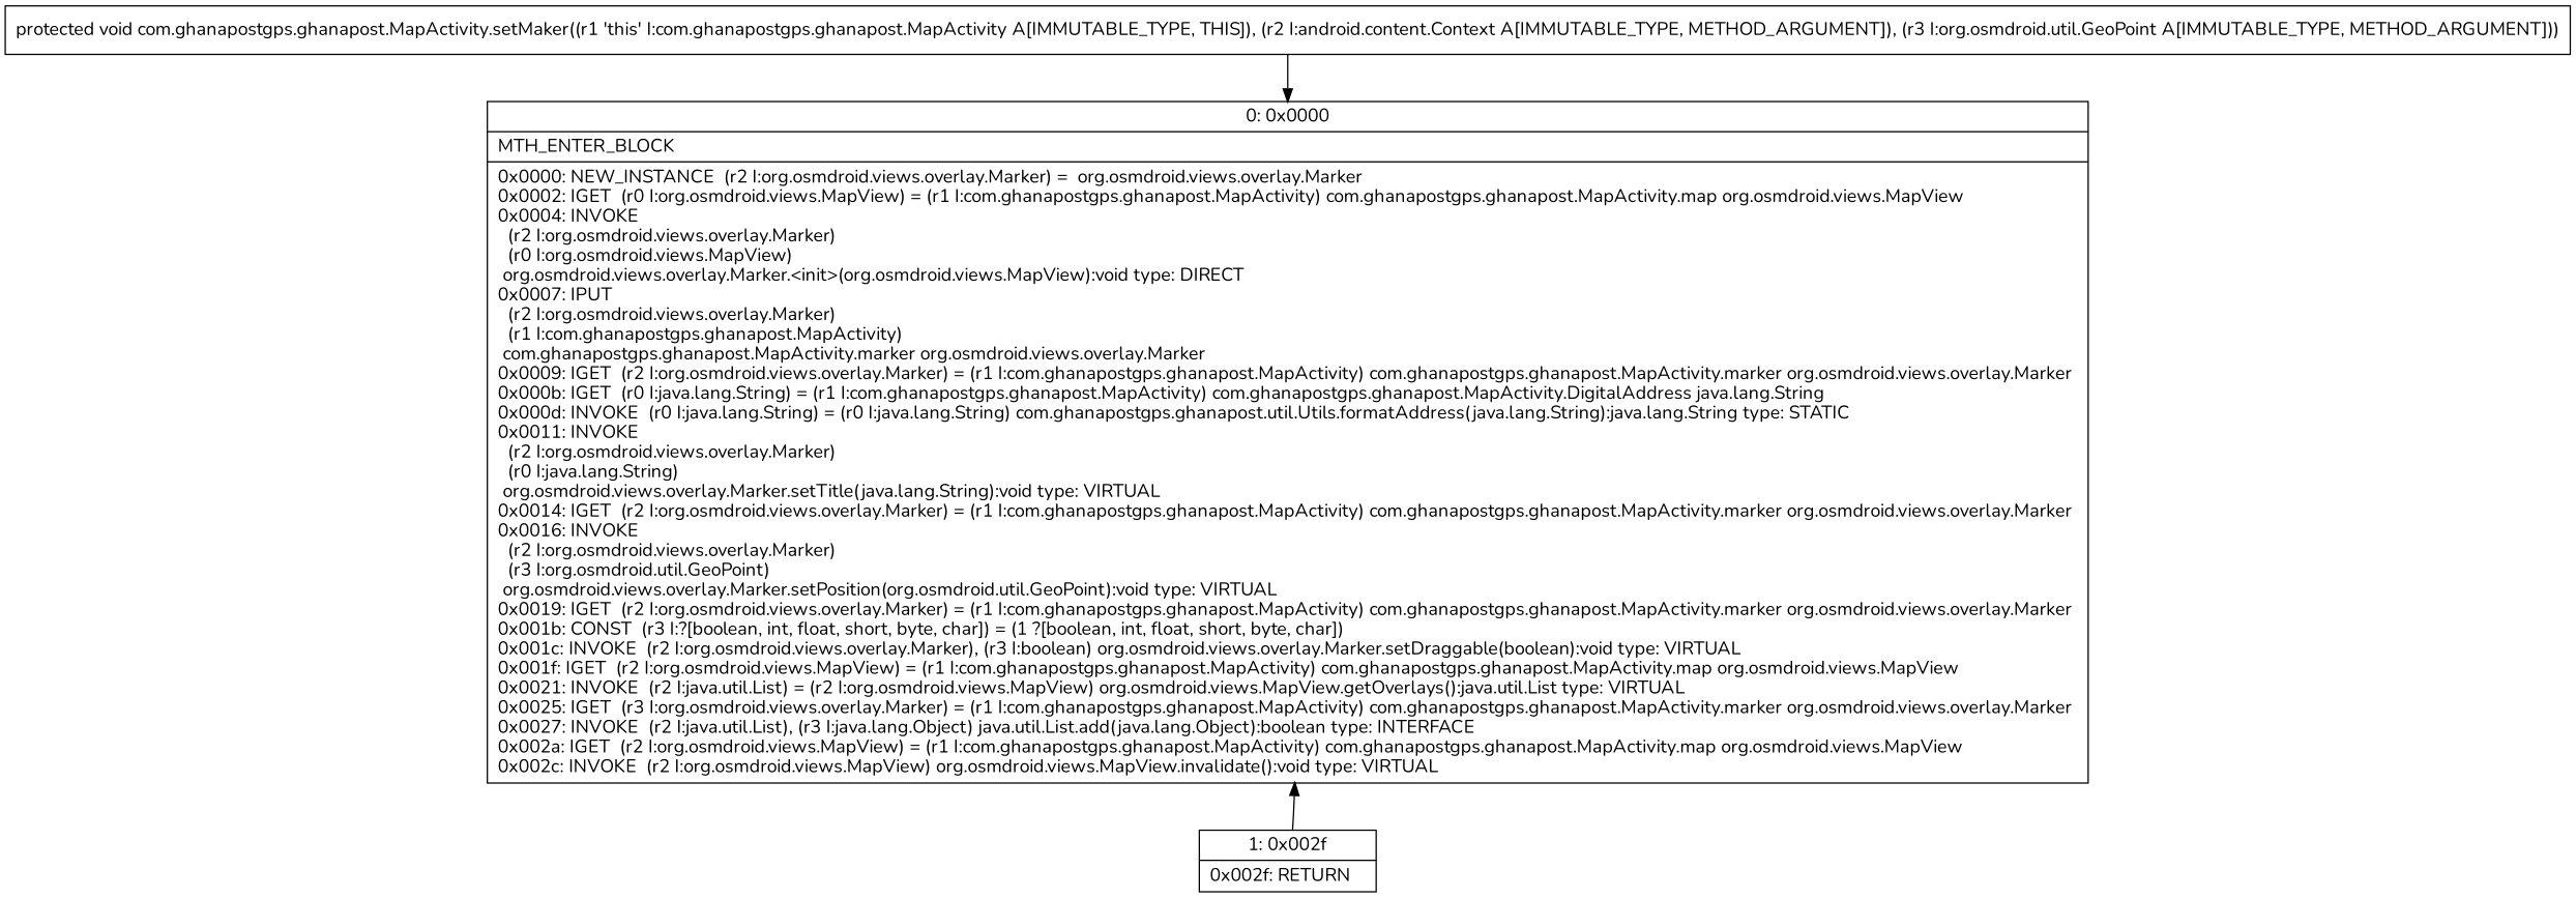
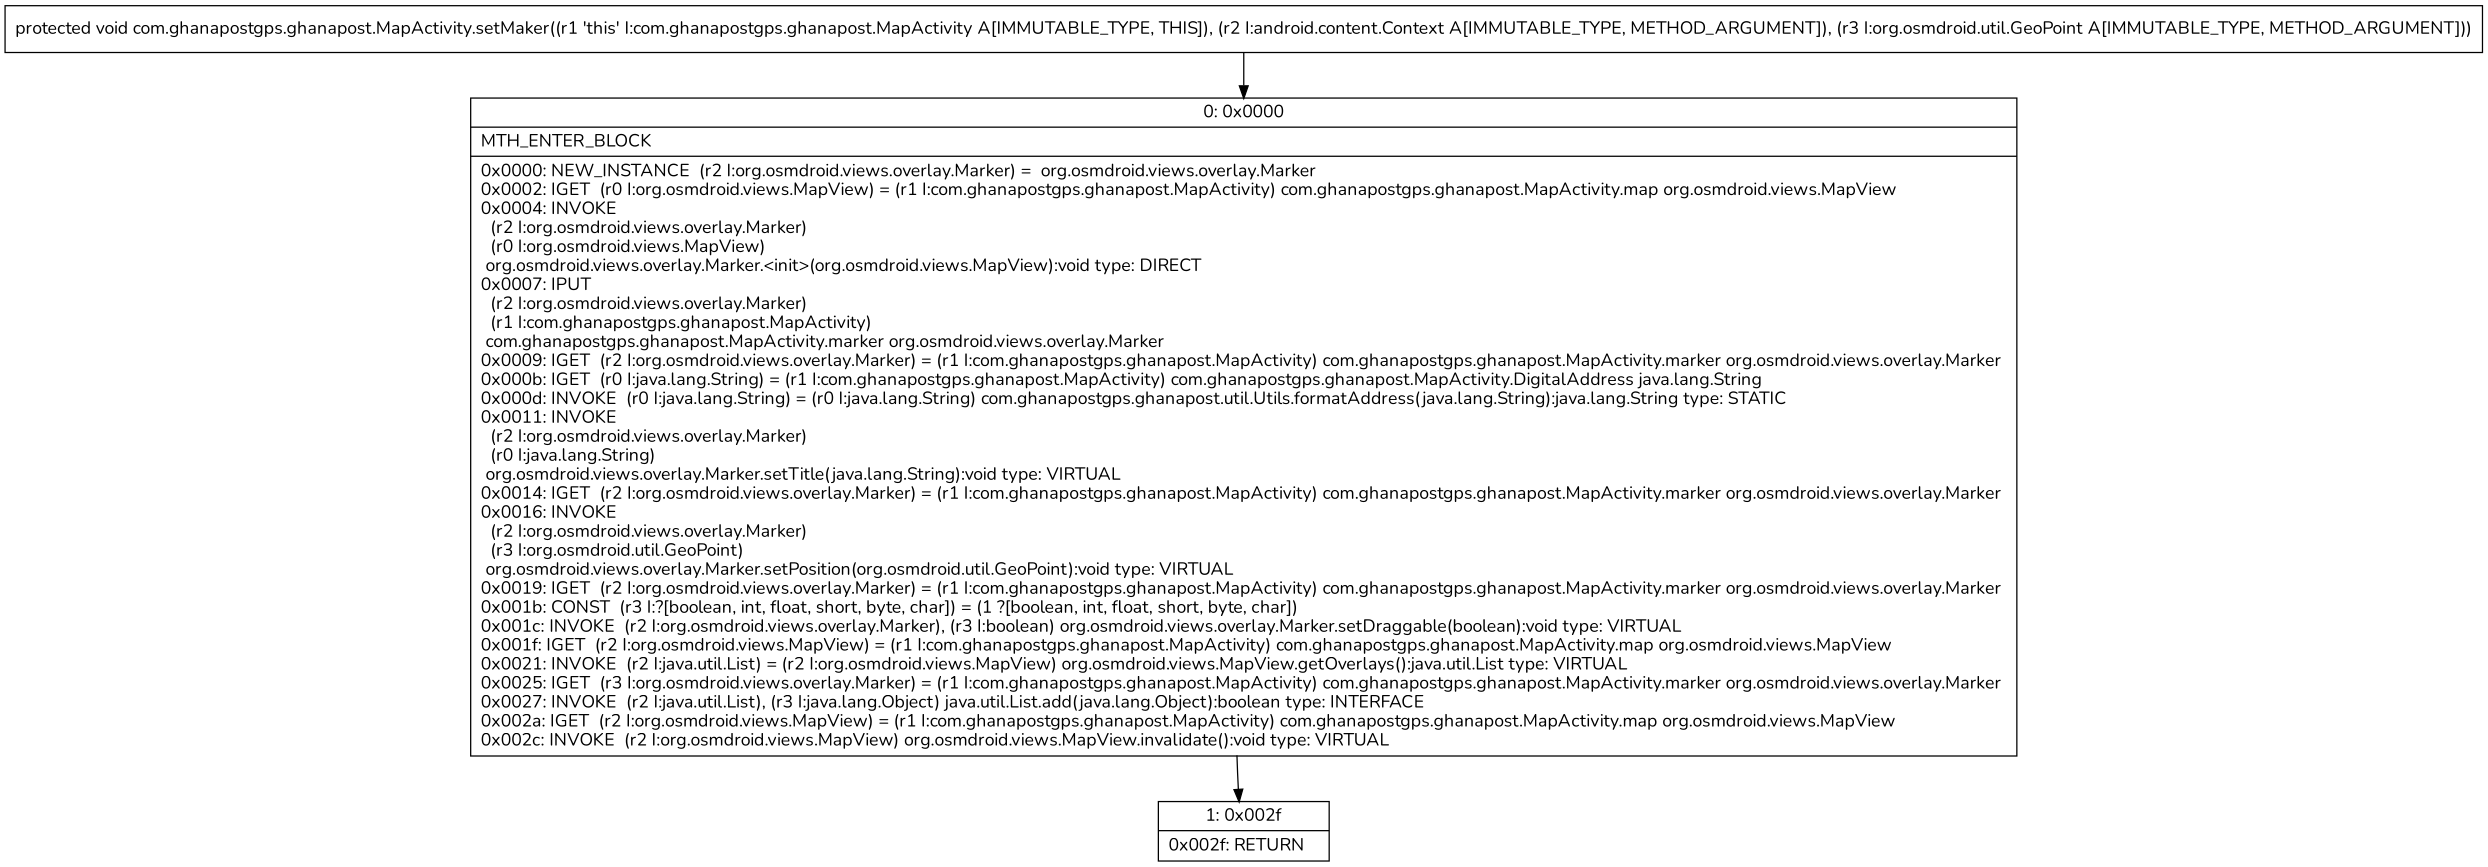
  digraph {
    fontname=Nunito
    node [shape=record fontname=Nunito]
    edge [fontname=Nunito]
    n1 [label="{0\:\ 0x0000|MTH_ENTER_BLOCK\l|0x0000: NEW_INSTANCE  (r2 I:org.osmdroid.views.overlay.Marker) =  org.osmdroid.views.overlay.Marker \l0x0002: IGET  (r0 I:org.osmdroid.views.MapView) = (r1 I:com.ghanapostgps.ghanapost.MapActivity) com.ghanapostgps.ghanapost.MapActivity.map org.osmdroid.views.MapView \l0x0004: INVOKE  \l  (r2 I:org.osmdroid.views.overlay.Marker)\l  (r0 I:org.osmdroid.views.MapView)\l org.osmdroid.views.overlay.Marker.\<init\>(org.osmdroid.views.MapView):void type: DIRECT \l0x0007: IPUT  \l  (r2 I:org.osmdroid.views.overlay.Marker)\l  (r1 I:com.ghanapostgps.ghanapost.MapActivity)\l com.ghanapostgps.ghanapost.MapActivity.marker org.osmdroid.views.overlay.Marker \l0x0009: IGET  (r2 I:org.osmdroid.views.overlay.Marker) = (r1 I:com.ghanapostgps.ghanapost.MapActivity) com.ghanapostgps.ghanapost.MapActivity.marker org.osmdroid.views.overlay.Marker \l0x000b: IGET  (r0 I:java.lang.String) = (r1 I:com.ghanapostgps.ghanapost.MapActivity) com.ghanapostgps.ghanapost.MapActivity.DigitalAddress java.lang.String \l0x000d: INVOKE  (r0 I:java.lang.String) = (r0 I:java.lang.String) com.ghanapostgps.ghanapost.util.Utils.formatAddress(java.lang.String):java.lang.String type: STATIC \l0x0011: INVOKE  \l  (r2 I:org.osmdroid.views.overlay.Marker)\l  (r0 I:java.lang.String)\l org.osmdroid.views.overlay.Marker.setTitle(java.lang.String):void type: VIRTUAL \l0x0014: IGET  (r2 I:org.osmdroid.views.overlay.Marker) = (r1 I:com.ghanapostgps.ghanapost.MapActivity) com.ghanapostgps.ghanapost.MapActivity.marker org.osmdroid.views.overlay.Marker \l0x0016: INVOKE  \l  (r2 I:org.osmdroid.views.overlay.Marker)\l  (r3 I:org.osmdroid.util.GeoPoint)\l org.osmdroid.views.overlay.Marker.setPosition(org.osmdroid.util.GeoPoint):void type: VIRTUAL \l0x0019: IGET  (r2 I:org.osmdroid.views.overlay.Marker) = (r1 I:com.ghanapostgps.ghanapost.MapActivity) com.ghanapostgps.ghanapost.MapActivity.marker org.osmdroid.views.overlay.Marker \l0x001b: CONST  (r3 I:?[boolean, int, float, short, byte, char]) = (1 ?[boolean, int, float, short, byte, char]) \l0x001c: INVOKE  (r2 I:org.osmdroid.views.overlay.Marker), (r3 I:boolean) org.osmdroid.views.overlay.Marker.setDraggable(boolean):void type: VIRTUAL \l0x001f: IGET  (r2 I:org.osmdroid.views.MapView) = (r1 I:com.ghanapostgps.ghanapost.MapActivity) com.ghanapostgps.ghanapost.MapActivity.map org.osmdroid.views.MapView \l0x0021: INVOKE  (r2 I:java.util.List) = (r2 I:org.osmdroid.views.MapView) org.osmdroid.views.MapView.getOverlays():java.util.List type: VIRTUAL \l0x0025: IGET  (r3 I:org.osmdroid.views.overlay.Marker) = (r1 I:com.ghanapostgps.ghanapost.MapActivity) com.ghanapostgps.ghanapost.MapActivity.marker org.osmdroid.views.overlay.Marker \l0x0027: INVOKE  (r2 I:java.util.List), (r3 I:java.lang.Object) java.util.List.add(java.lang.Object):boolean type: INTERFACE \l0x002a: IGET  (r2 I:org.osmdroid.views.MapView) = (r1 I:com.ghanapostgps.ghanapost.MapActivity) com.ghanapostgps.ghanapost.MapActivity.map org.osmdroid.views.MapView \l0x002c: INVOKE  (r2 I:org.osmdroid.views.MapView) org.osmdroid.views.MapView.invalidate():void type: VIRTUAL \l}"]
    n2 [label="{1\:\ 0x002f|0x002f: RETURN   \l}"]
    n3 [label="{protected void com.ghanapostgps.ghanapost.MapActivity.setMaker((r1 'this' I:com.ghanapostgps.ghanapost.MapActivity A[IMMUTABLE_TYPE, THIS]), (r2 I:android.content.Context A[IMMUTABLE_TYPE, METHOD_ARGUMENT]), (r3 I:org.osmdroid.util.GeoPoint A[IMMUTABLE_TYPE, METHOD_ARGUMENT])) }"]
-   n2 -> n1
+   n1 -> n2
    n3 -> n1
  }
